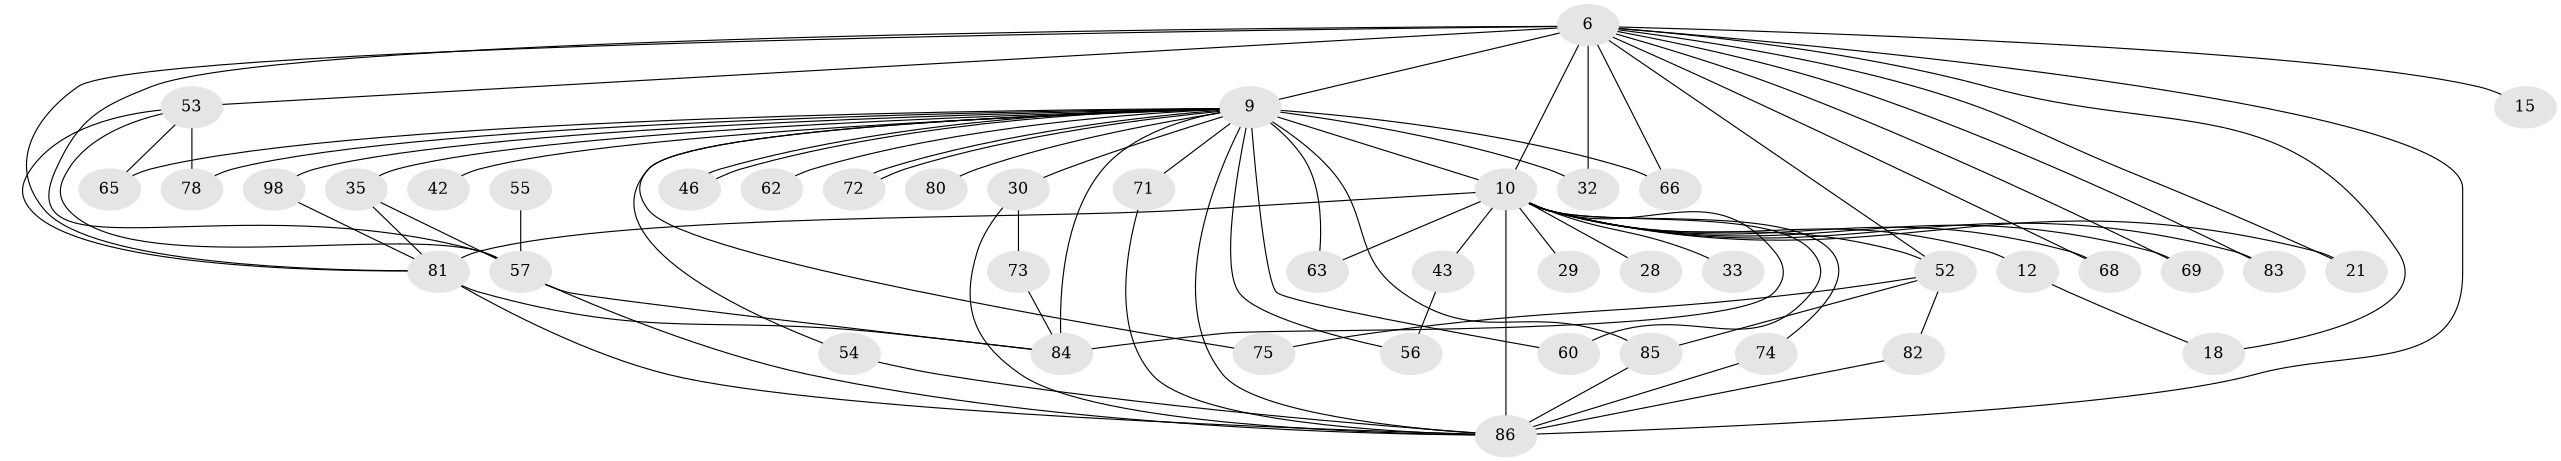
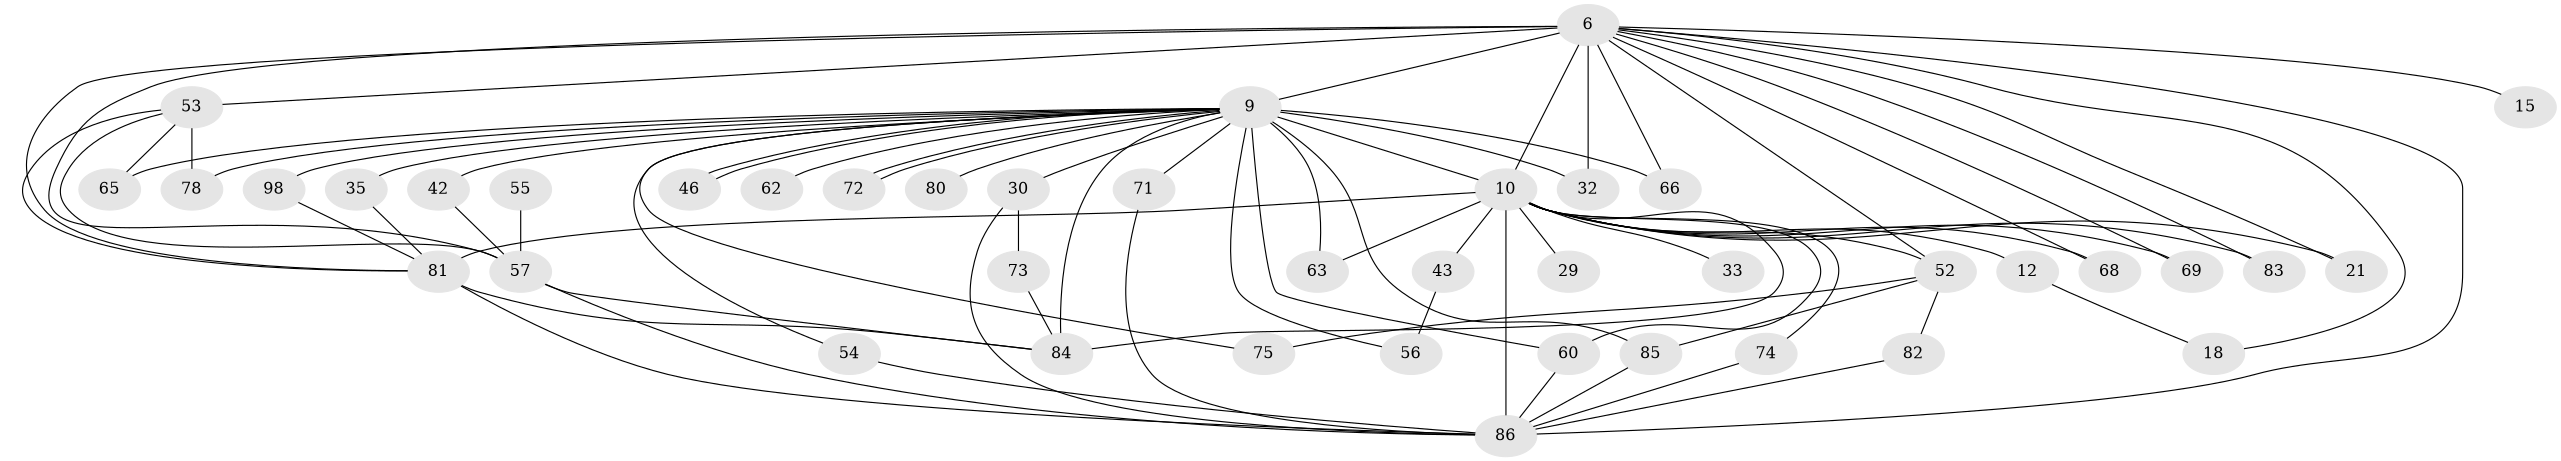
  graph {
    fontname="DejaVu Serif"
    node [color=gray90 fontname="DejaVu Serif" style=filled]
    edge [fontname="DejaVu Serif"]
    6 [super="+1"]
    9 [super="+4+7"]
    10 [super="+8+2"]
    15
    18
    32
    52 [super="+51+27"]
    53 [super="+45+11"]
    57 [super="+48+37"]
    n10 [label=66 super="+61"]
    68 [super="+59"]
    69
    81 [super="+40+49+16"]
    83 [super="+70+34"]
    86 [super="+5+50+77"]
    21
    30 [super="+24"]
    35
    42
    46
    54 [super="+36"]
    56
    n23 [label=98]
    60
    62
    63
    65
    71 [super="+66"]
    72
    75
    78
    80
    84 [super="+39+76"]
    85 [super="+38+79+13+25"]
    29
    12
-   28
    33
    43
    74
    82
    73
    55
    6 -- 9 [weight=8]
    6 -- 10 [weight=6]
    6 -- 15 [weight=2]
    6 -- 18
    6 -- 32
    6 -- 52 [weight=4]
    6 -- 53 [weight=3]
    6 -- 57
    6 -- n10 [weight=2]
    6 -- 68
    6 -- 69
    6 -- 81
    6 -- 83 [weight=3]
    6 -- 86 [weight=4]
    6 -- 21
    9 -- 10 [weight=12]
    9 -- 32
    9 -- n10
-   9 -- 86 [weight=5]
+   60 -- 86 [weight=5]
    9 -- 30 [weight=2]
    9 -- 35
    9 -- 42
    9 -- 46
    9 -- 46
    9 -- 54 [weight=2]
    9 -- 56
    9 -- n23
    9 -- 60
    9 -- 62 [weight=2]
    9 -- 63
    9 -- 65
    9 -- 71 [weight=2]
    9 -- 72
    9 -- 72
    9 -- 75
    9 -- 78
    9 -- 80 [weight=2]
    9 -- 84 [weight=3]
    9 -- 85 [weight=4]
    10 -- 52
    10 -- 68
    10 -- 69
    10 -- 81 [weight=3]
    10 -- 83 [weight=2]
    10 -- 86 [weight=6]
    10 -- 21 [weight=2]
    10 -- 60
    10 -- 63
    10 -- 84
    10 -- 29
    10 -- 12 [weight=2]
-   10 -- 28 [weight=2]
    10 -- 33 [weight=2]
    10 -- 43 [weight=2]
    10 -- 74
    52 -- 75
    52 -- 85
    52 -- 82
    53 -- 57
    53 -- 81
    53 -- 65
    53 -- 78
    57 -- 86 [weight=3]
    57 -- 84
    81 -- 86
    81 -- 84
    30 -- 86
    30 -- 73
    35 -- 81
-   35 -- 57
+   42 -- 57
    54 -- 86 [weight=2]
    n23 -- 81
    71 -- 86
    85 -- 86 [weight=2]
    12 -- 18
    43 -- 56
    74 -- 86
    82 -- 86
    73 -- 84
    55 -- 57 [weight=2]
  }
